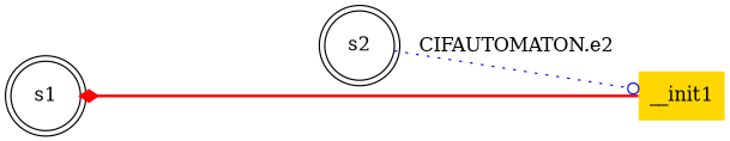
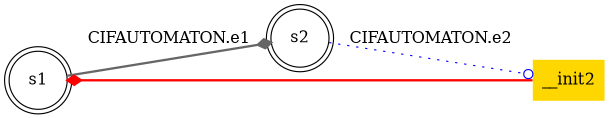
  digraph {
    rankdir=LR
    node [shape=doublecircle]
    edge [arrowhead=diamond style=bold]
    n1 [label=<s1>]
    n2 [label=<s2>]
-   __init1 [fillcolor=gold shape=none style=filled]
+   __init1 [fillcolor=gold shape=none style=filled label=__init2]
+   n1 -> n2 [color=gray40 label=<CIFAUTOMATON.e1>]
    n2 -> __init1 [arrowhead=odot color=blue label=<CIFAUTOMATON.e2> style=dotted]
    __init1 -> n1 [color=red]
  }
